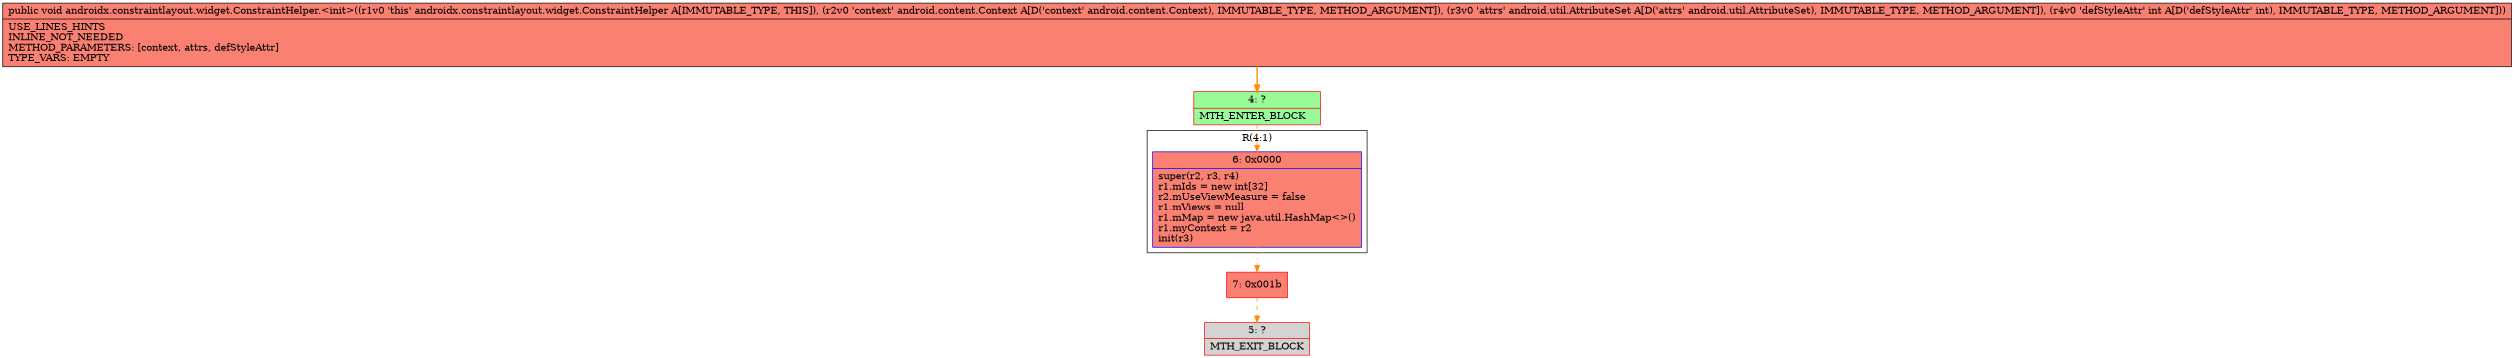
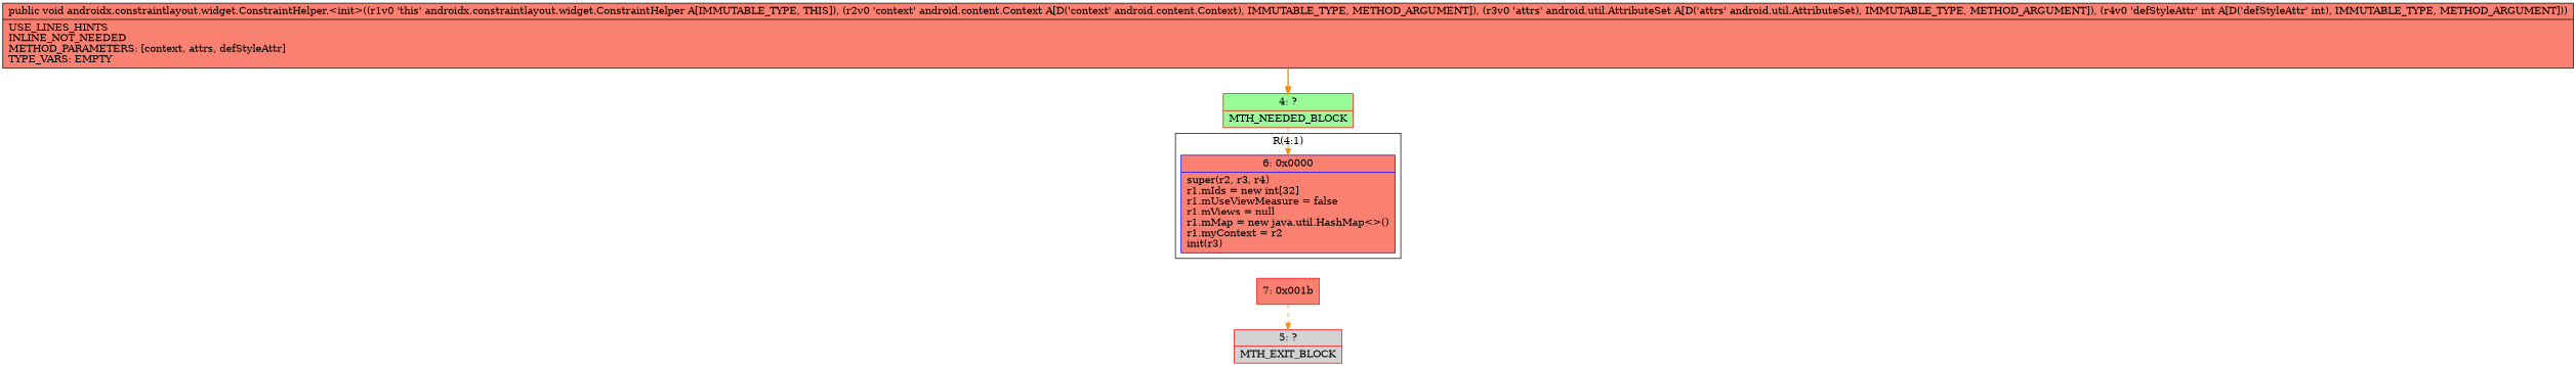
  digraph {
    node [color=red fillcolor=salmon shape=record style=filled]
    edge [color=darkorange style=dashed]
-   n1 [color=blue label="{6\:\ 0x0000|super(r2, r3, r4)\lr1.mIds = new int[32]\lr2.mUseViewMeasure = false\lr1.mViews = null\lr1.mMap = new java.util.HashMap\<\>()\lr1.myContext = r2\linit(r3)\l}"]
+   n1 [color=blue label="{6\:\ 0x0000|super(r2, r3, r4)\lr1.mIds = new int[32]\lr1.mUseViewMeasure = false\lr1.mViews = null\lr1.mMap = new java.util.HashMap\<\>()\lr1.myContext = r2\linit(r3)\l}"]
    n2 [label="{7\:\ 0x001b}"]
    n3 [fillcolor=lightgrey label="{5\:\ ?|MTH_EXIT_BLOCK\l}"]
-   n4 [fillcolor=palegreen label="{4\:\ ?|MTH_ENTER_BLOCK\l}"]
+   n4 [fillcolor=palegreen label="{4\:\ ?|MTH_NEEDED_BLOCK\l}"]
    n5 [label="{public void androidx.constraintlayout.widget.ConstraintHelper.\<init\>((r1v0 'this' androidx.constraintlayout.widget.ConstraintHelper A[IMMUTABLE_TYPE, THIS]), (r2v0 'context' android.content.Context A[D('context' android.content.Context), IMMUTABLE_TYPE, METHOD_ARGUMENT]), (r3v0 'attrs' android.util.AttributeSet A[D('attrs' android.util.AttributeSet), IMMUTABLE_TYPE, METHOD_ARGUMENT]), (r4v0 'defStyleAttr' int A[D('defStyleAttr' int), IMMUTABLE_TYPE, METHOD_ARGUMENT]))  | USE_LINES_HINTS\lINLINE_NOT_NEEDED\lMETHOD_PARAMETERS: [context, attrs, defStyleAttr]\lTYPE_VARS: EMPTY\l}" color=""]
    subgraph cluster_1 {
      label="R(4:1)"
      n1
    }
-   n1 -> n2 [style=dotted]
    n2 -> n3
    n4 -> n1
    n5 -> n4 [style=bold]
  }
